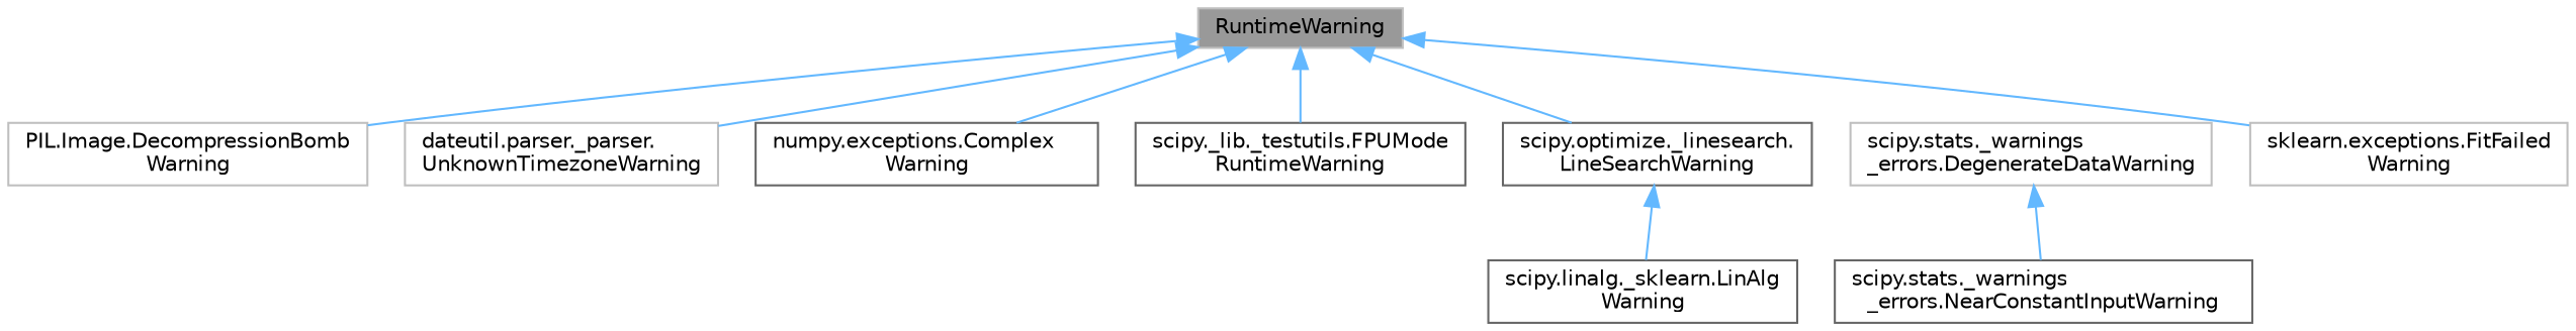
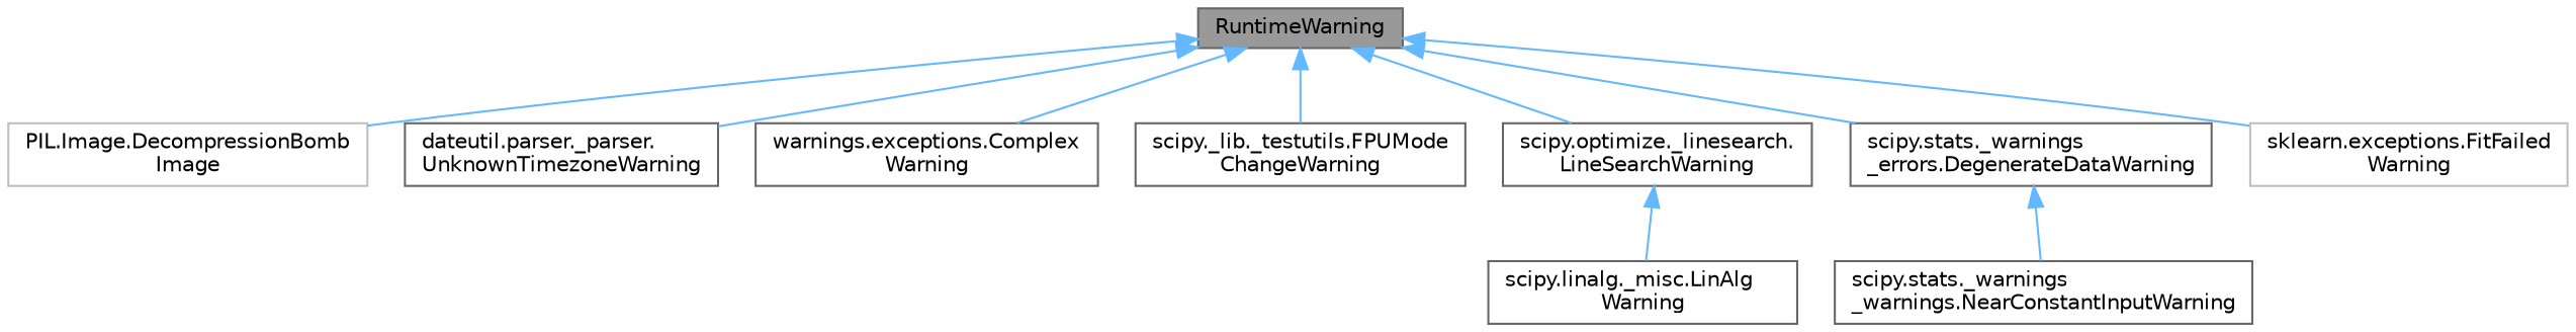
  digraph {
    rankdir=TB
    node [color=gray40 fillcolor=white fontname=Helvetica fontsize=10 shape=box style=filled]
    edge [color=steelblue1 dir=back fontname=Helvetica fontsize=10 labelfontname=Helvetica labelfontsize=10 style=solid]
-   n1 [color=grey75 fillcolor=grey60 fontcolor=black height=0.2 label=RuntimeWarning width=0.4]
-   n2 [color=grey75 height=0.2 label="PIL.Image.DecompressionBomb\lWarning" width=0.4]
-   n3 [color=grey75 height=0.2 label="dateutil.parser._parser.\lUnknownTimezoneWarning" width=0.4]
-   n4 [height=0.2 label="numpy.exceptions.Complex\lWarning" width=0.4]
-   n5 [height=0.2 label="scipy._lib._testutils.FPUMode\lRuntimeWarning" width=0.4]
+   n1 [fillcolor=grey60 fontcolor=black height=0.2 label=RuntimeWarning width=0.4]
+   n2 [color=grey75 height=0.2 label="PIL.Image.DecompressionBomb\lImage" width=0.4]
+   n3 [height=0.2 label="dateutil.parser._parser.\lUnknownTimezoneWarning" width=0.4]
+   n4 [height=0.2 label="warnings.exceptions.Complex\lWarning" width=0.4]
+   n5 [height=0.2 label="scipy._lib._testutils.FPUMode\lChangeWarning" width=0.4]
    n6 [height=0.2 label="scipy.optimize._linesearch.\lLineSearchWarning" width=0.4]
-   n7 [color=grey75 height=0.2 label="scipy.stats._warnings\l_errors.DegenerateDataWarning" width=0.4]
+   n7 [height=0.2 label="scipy.stats._warnings\l_errors.DegenerateDataWarning" width=0.4]
    n8 [color=grey75 height=0.2 label="sklearn.exceptions.FitFailed\lWarning" width=0.4]
-   n9 [height=0.2 label="scipy.linalg._sklearn.LinAlg\lWarning" width=0.4]
-   n10 [height=0.2 label="scipy.stats._warnings\l_errors.NearConstantInputWarning" width=0.4]
+   n9 [height=0.2 label="scipy.linalg._misc.LinAlg\lWarning" width=0.4]
+   n10 [height=0.2 label="scipy.stats._warnings\l_warnings.NearConstantInputWarning" width=0.4]
    n1 -> n2
    n1 -> n3
    n1 -> n4
    n1 -> n5
    n1 -> n6
+   n1 -> n7
    n1 -> n8
    n6 -> n9
    n7 -> n10
  }
